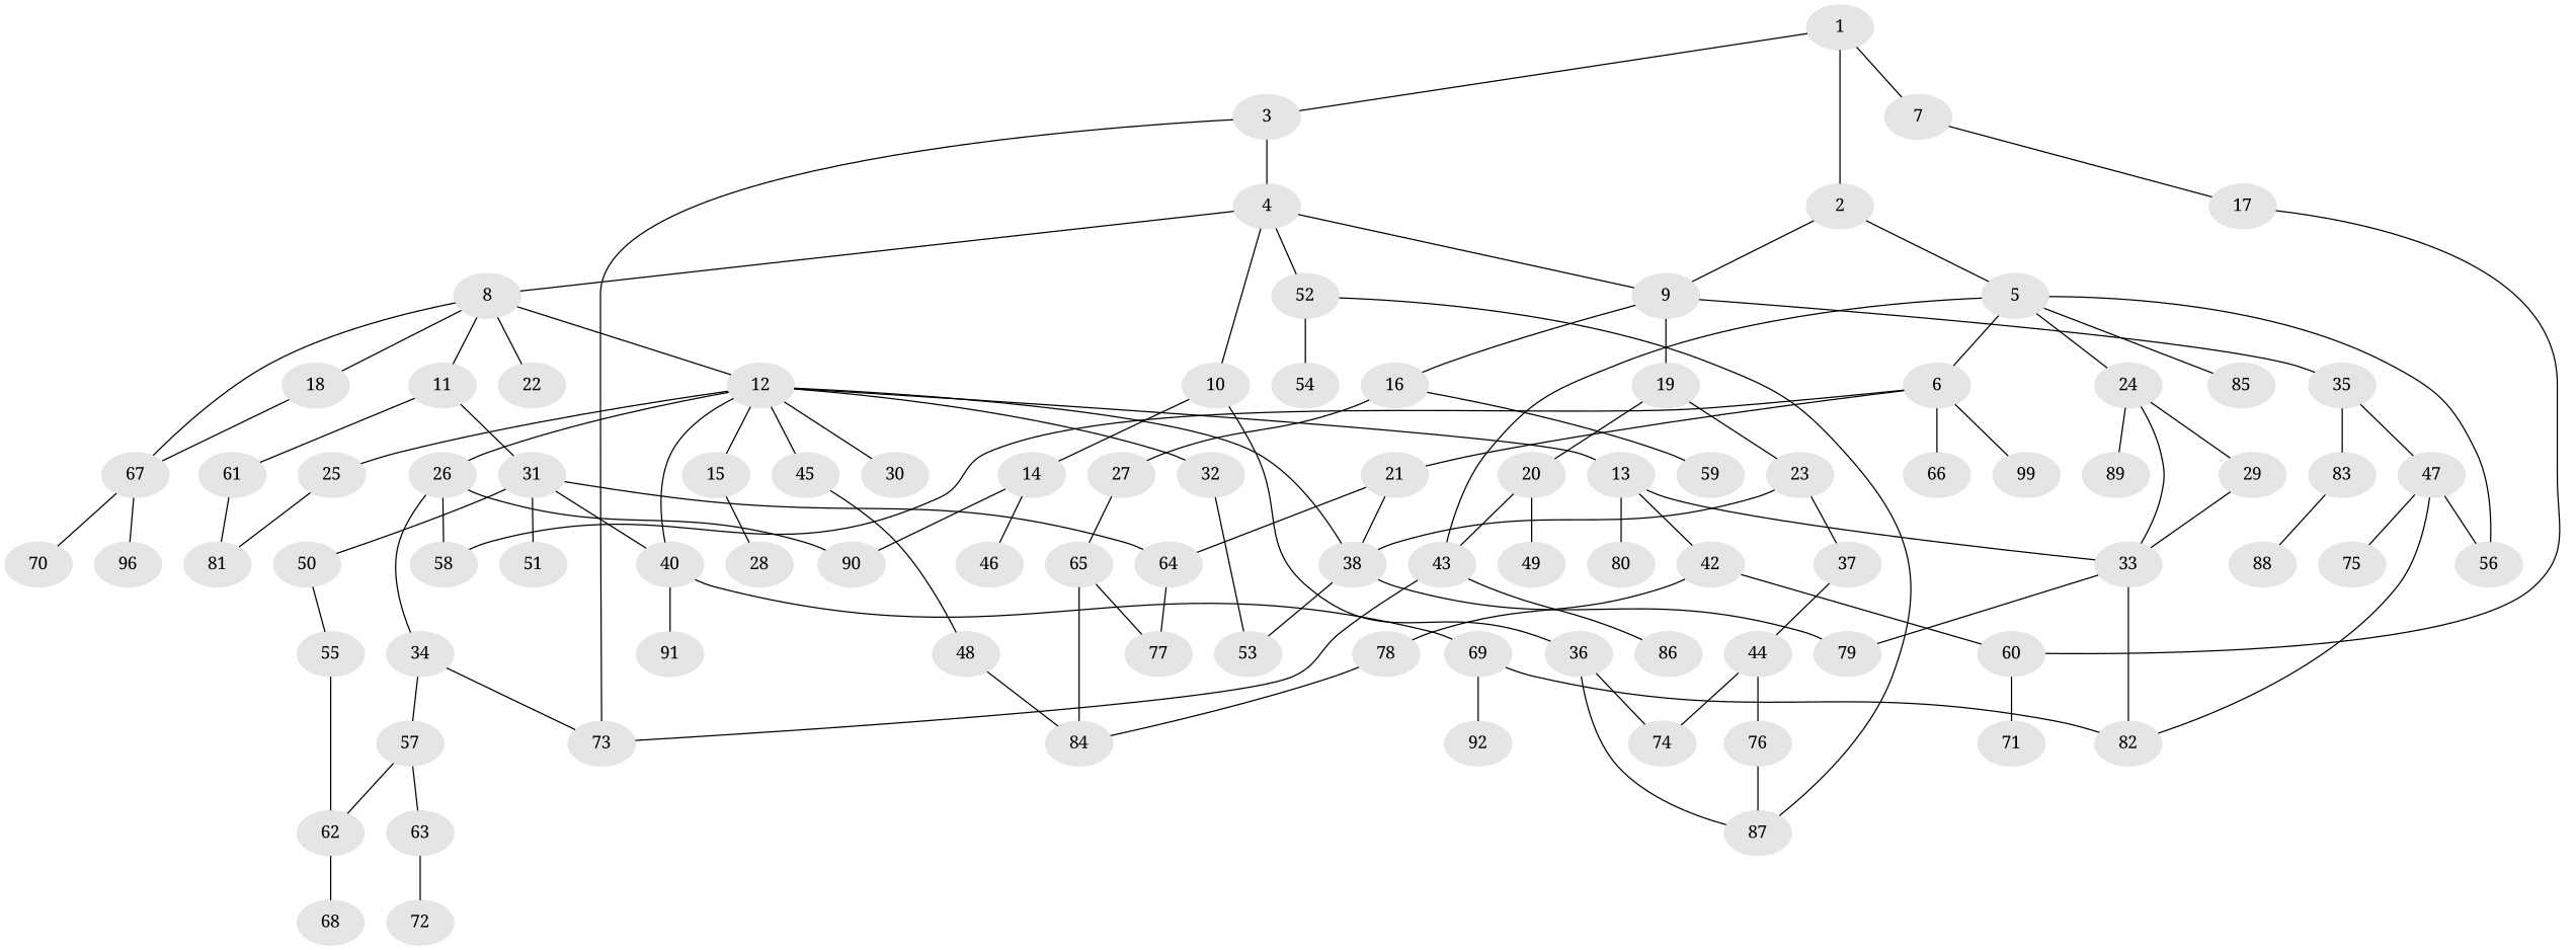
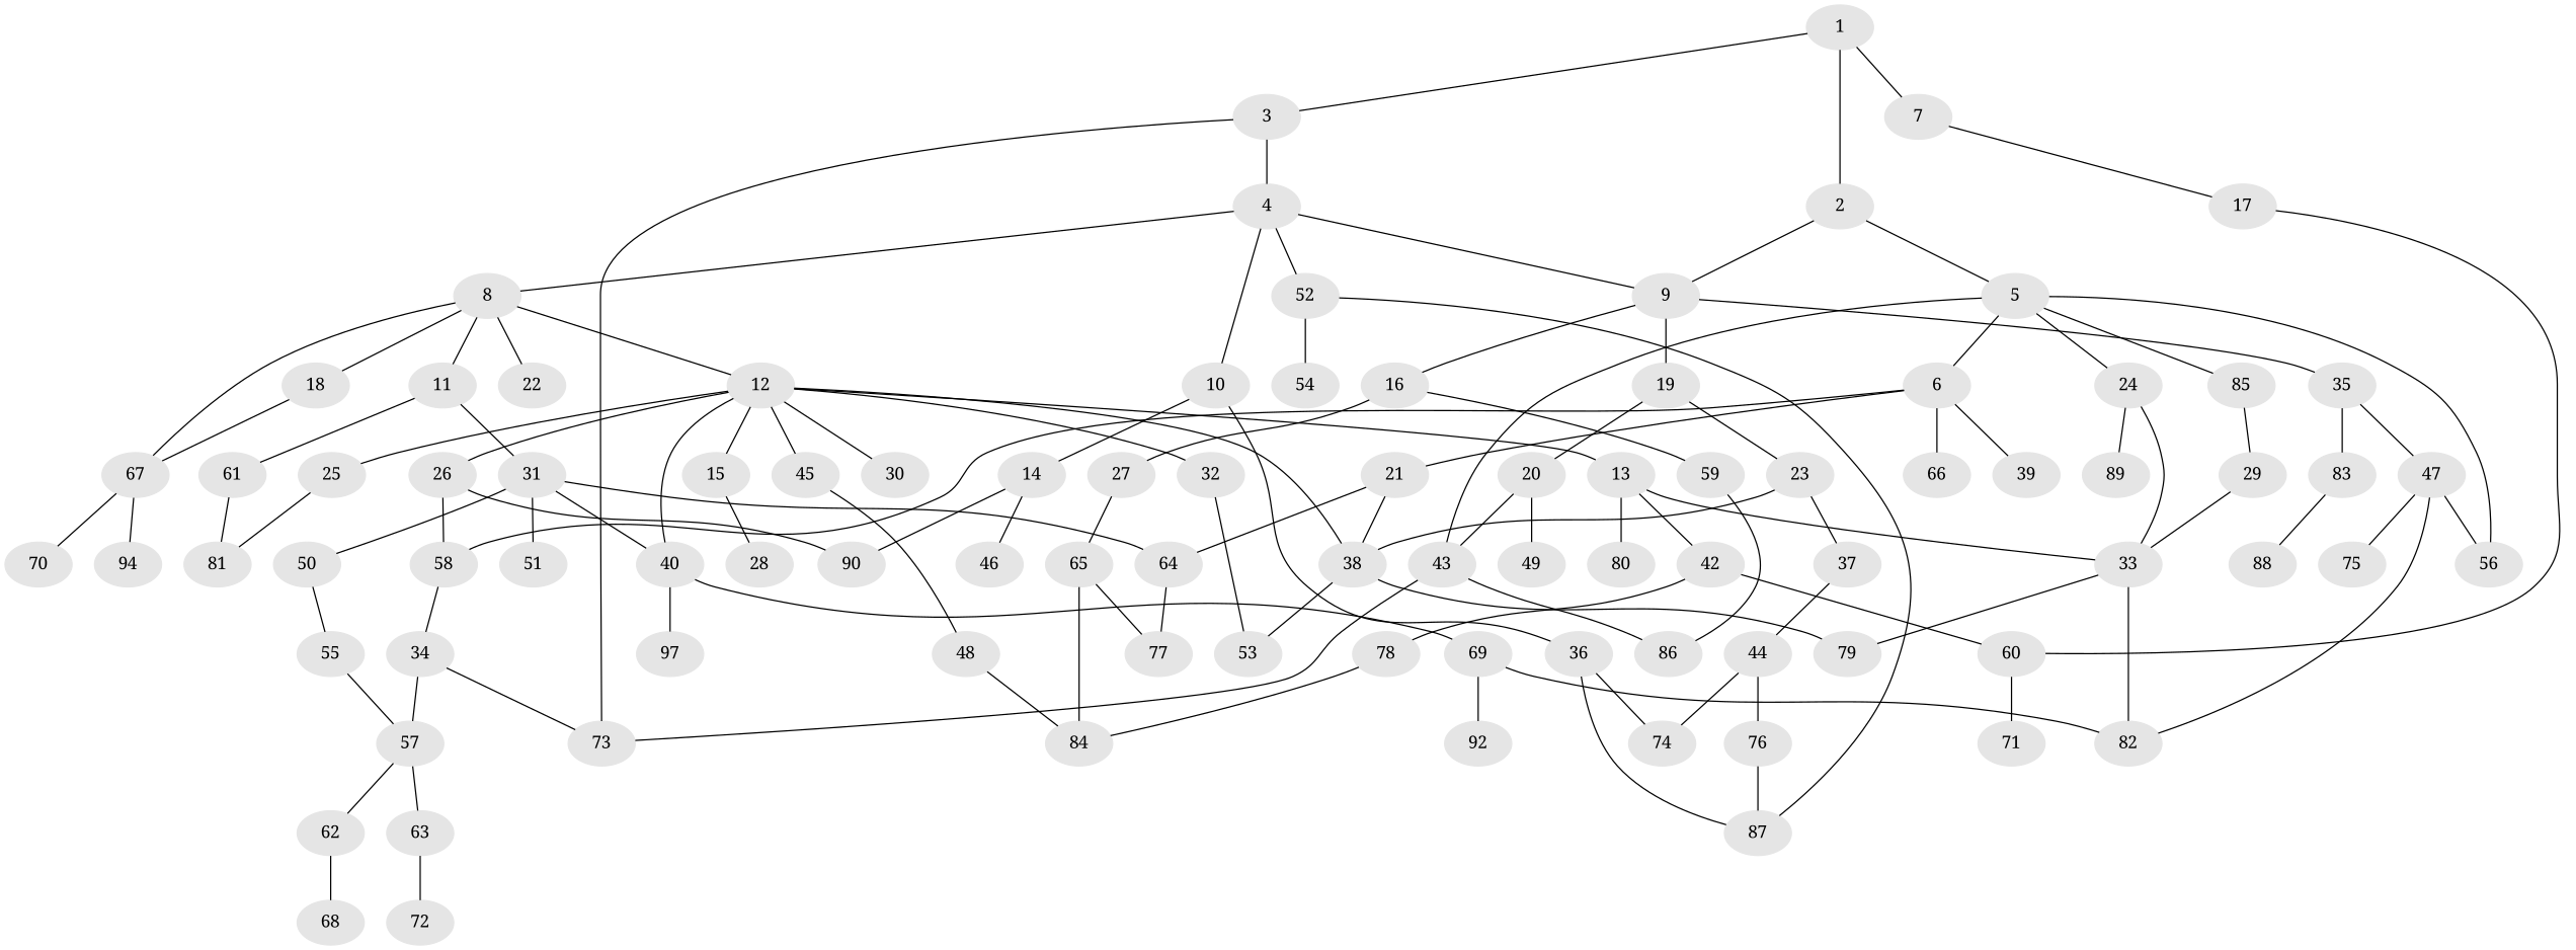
  graph {
    fontname="Noto Serif"
    node [color=gray90 fontname="Noto Serif" style=filled]
    edge [fontname="Noto Serif"]
    1
    2
    3
    7
    5
    9
    4
    73
    17
    6
    24
    43
    56
    85
    16
    19
    35
    8
    10
    52
    11
    12
    18
    22
    67
    14
    36
    87
    54
    21
-   39 [label=99]
+   39
    58
    66
    33
    29
    89
    86
    38
    64
    60
    31
    61
    13
    15
    25
    26
    30
    32
    40
    45
    70
-   94 [label=96]
+   94
    27
    59
    20
    23
    47
    83
    46
    90
    74
    50
    51
    81
    42
    80
    28
    34
    53
    79
    69
-   91
+   91 [label=97]
    48
    82
    78
    65
    71
    49
    37
    77
    44
    57
    84
    55
    62
    63
    75
    88
    76
    92
    68
    72
    1 -- 2
    1 -- 3
    1 -- 7
    2 -- 5
    2 -- 9
    3 -- 4
    3 -- 73
    7 -- 17
    5 -- 6
    5 -- 24
    5 -- 43
    5 -- 56
    5 -- 85
    9 -- 16
    9 -- 19
    9 -- 35
    4 -- 9
    4 -- 8
    4 -- 10
    4 -- 52
    17 -- 60
    6 -- 21
    6 -- 39
    6 -- 58
    6 -- 66
    24 -- 33
-   24 -- 29
+   85 -- 29
    24 -- 89
    43 -- 73
    43 -- 86
    16 -- 27
    16 -- 59
    19 -- 20
    19 -- 23
    35 -- 47
    35 -- 83
    8 -- 11
    8 -- 12
    8 -- 18
    8 -- 22
    8 -- 67
    10 -- 14
    10 -- 36
    52 -- 87
    52 -- 54
    11 -- 31
    11 -- 61
    12 -- 38
    12 -- 13
    12 -- 15
    12 -- 25
    12 -- 26
    12 -- 30
    12 -- 32
    12 -- 40
    12 -- 45
    18 -- 67
    67 -- 70
    67 -- 94
    14 -- 46
    14 -- 90
    36 -- 87
    36 -- 74
    21 -- 38
    21 -- 64
    33 -- 79
    33 -- 82
    29 -- 33
    38 -- 53
    38 -- 79
    64 -- 77
    60 -- 71
    31 -- 64
    31 -- 40
    31 -- 50
    31 -- 51
    61 -- 81
    13 -- 33
    13 -- 42
    13 -- 80
    15 -- 28
    25 -- 81
    26 -- 58
    26 -- 90
-   26 -- 34
+   58 -- 34
    32 -- 53
    40 -- 69
    40 -- 91
    45 -- 48
    27 -- 65
+   59 -- 86
    20 -- 43
    20 -- 49
    23 -- 38
    23 -- 37
    47 -- 56
    47 -- 82
    47 -- 75
    83 -- 88
    50 -- 55
    42 -- 60
    42 -- 78
    34 -- 73
    34 -- 57
    69 -- 82
    69 -- 92
    48 -- 84
    78 -- 84
    65 -- 77
    65 -- 84
    37 -- 44
    44 -- 74
    44 -- 76
    57 -- 62
    57 -- 63
-   55 -- 62
+   55 -- 57
    62 -- 68
    63 -- 72
    76 -- 87
  }
